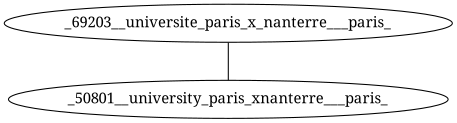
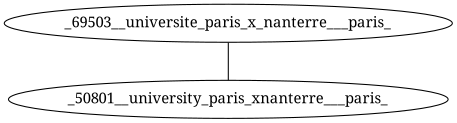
  graph {
    fontname="Noto Serif"
    node [fontname="Noto Serif"]
-   _69503__universite_paris_x_nanterre___paris_ [label=_69203__universite_paris_x_nanterre___paris_]
+   _69503__universite_paris_x_nanterre___paris_
    _50801__university_paris_xnanterre___paris_
    _69503__universite_paris_x_nanterre___paris_ -- _50801__university_paris_xnanterre___paris_ [fontname="Noto Serif"]
  }
